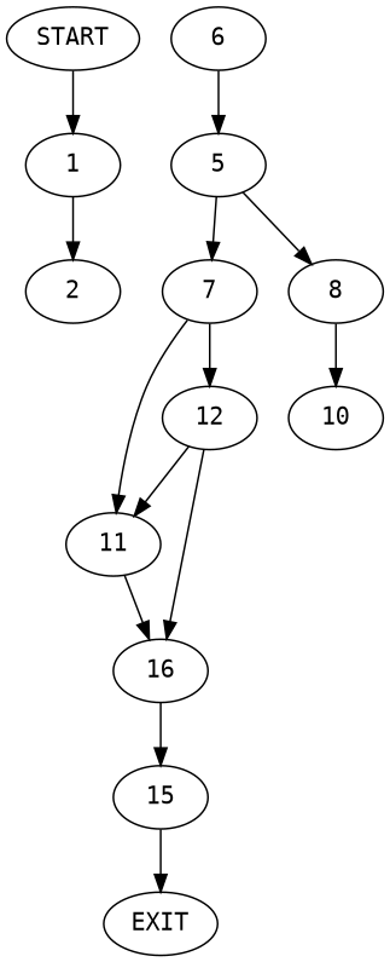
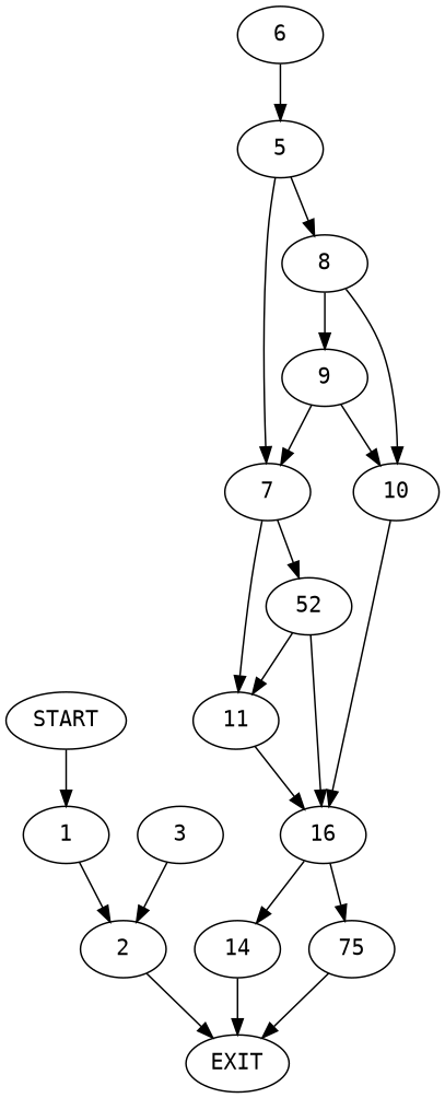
  digraph {
    fontname="DejaVu Sans Mono"
    node [fontname="DejaVu Sans Mono"]
    edge [fontname="DejaVu Sans Mono"]
    n1 [label=START]
    1
    2
    n4 [label=EXIT]
+   3
    5
    7
    8
    6
    11
-   12
+   12 [label=52]
+   9
    10
    n14 [label=16]
-   15
+   14
+   15 [label=75]
    n1 -> 1
    1 -> 2
+   2 -> n4
+   3 -> 2
    5 -> 7
    5 -> 8
    7 -> 11
    7 -> 12
+   8 -> 9
    8 -> 10
    6 -> 5
    11 -> n14
    12 -> 11
    12 -> n14
+   9 -> 7
+   9 -> 10
+   10 -> n14
+   n14 -> 14
    n14 -> 15
+   14 -> n4
    15 -> n4
  }
